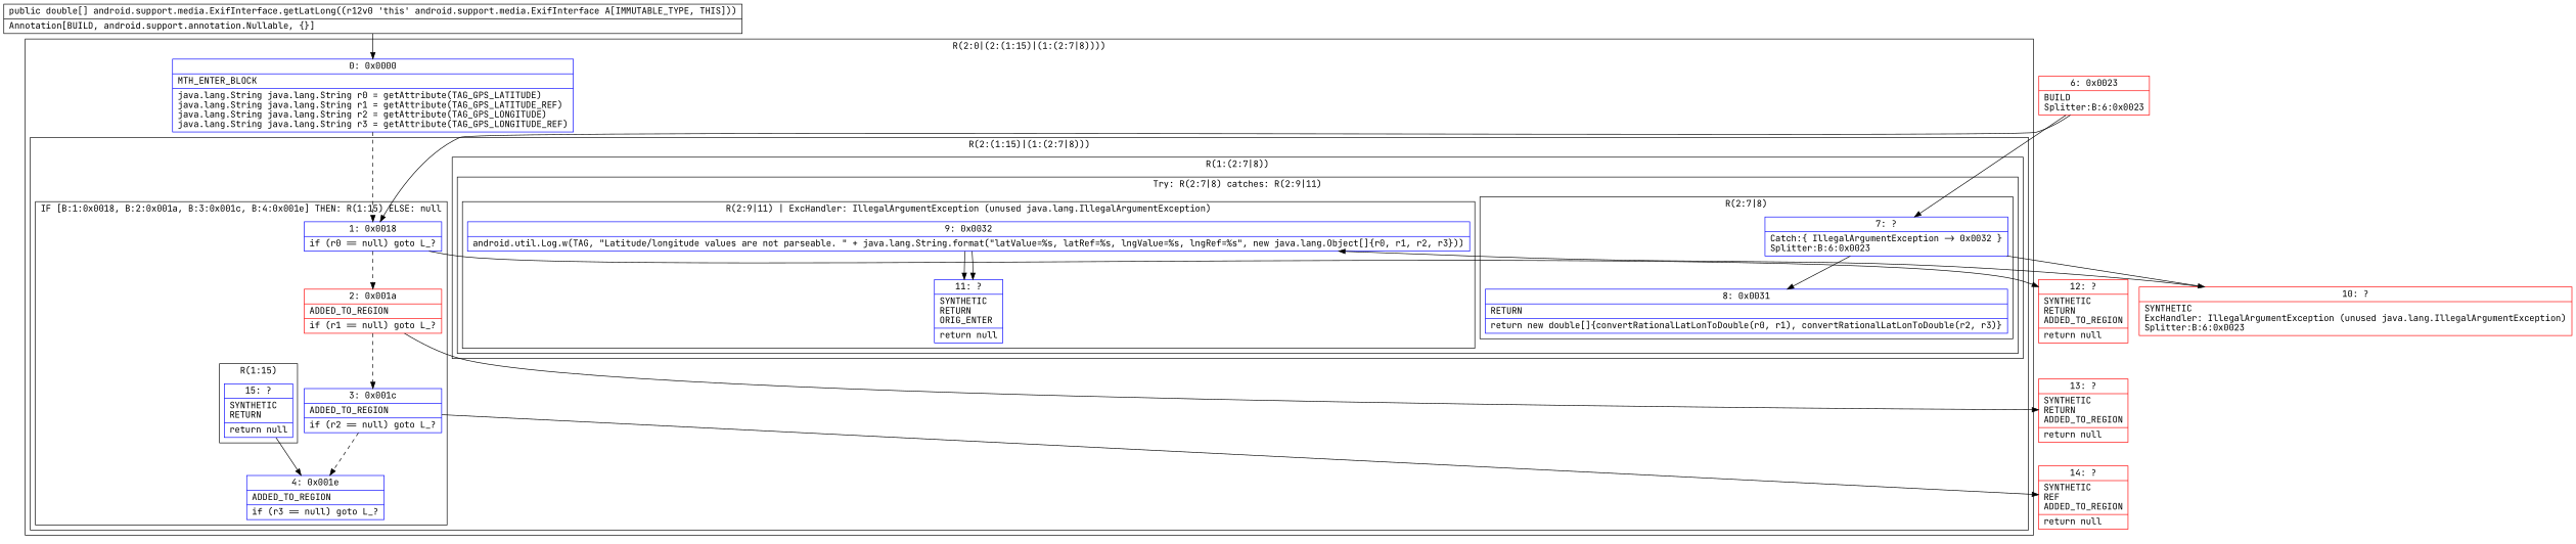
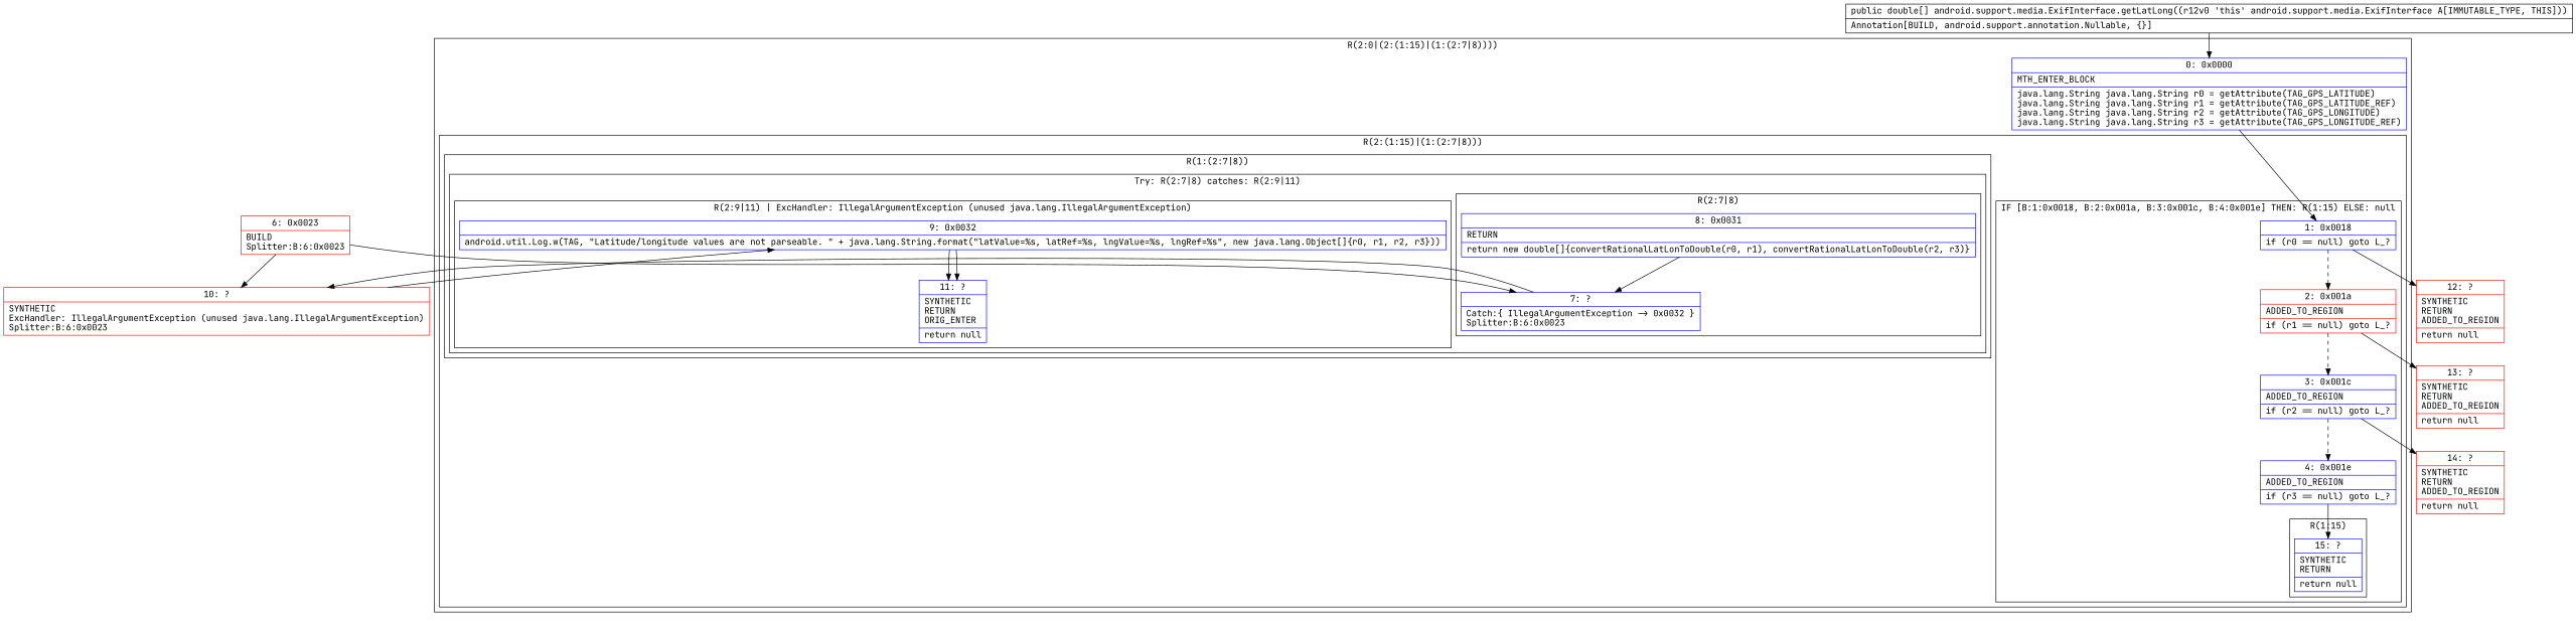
  digraph {
    fontname="JetBrains Mono"
    node [color=blue fontname="JetBrains Mono" shape=record]
    edge [fontname="JetBrains Mono"]
    n1 [label="{15\:\ ?|SYNTHETIC\lRETURN\l|return null\l}"]
    n2 [label="{1\:\ 0x0018|if (r0 == null) goto L_?\l}"]
    n3 [color=red label="{2\:\ 0x001a|ADDED_TO_REGION\l|if (r1 == null) goto L_?\l}"]
    n4 [label="{3\:\ 0x001c|ADDED_TO_REGION\l|if (r2 == null) goto L_?\l}"]
    n5 [label="{4\:\ 0x001e|ADDED_TO_REGION\l|if (r3 == null) goto L_?\l}"]
    n6 [label="{7\:\ ?|Catch:\{ IllegalArgumentException \-\> 0x0032 \}\lSplitter:B:6:0x0023\l}"]
    n7 [label="{8\:\ 0x0031|RETURN\l|return new double[]\{convertRationalLatLonToDouble(r0, r1), convertRationalLatLonToDouble(r2, r3)\}\l}"]
    n8 [label="{9\:\ 0x0032|android.util.Log.w(TAG, \"Latitude\/longitude values are not parseable. \" + java.lang.String.format(\"latValue=%s, latRef=%s, lngValue=%s, lngRef=%s\", new java.lang.Object[]\{r0, r1, r2, r3\}))\l}"]
    n9 [label="{11\:\ ?|SYNTHETIC\lRETURN\lORIG_ENTER\l|return null\l}"]
    n10 [label="{0\:\ 0x0000|MTH_ENTER_BLOCK\l|java.lang.String java.lang.String r0 = getAttribute(TAG_GPS_LATITUDE)\ljava.lang.String java.lang.String r1 = getAttribute(TAG_GPS_LATITUDE_REF)\ljava.lang.String java.lang.String r2 = getAttribute(TAG_GPS_LONGITUDE)\ljava.lang.String java.lang.String r3 = getAttribute(TAG_GPS_LONGITUDE_REF)\l}"]
    n11 [color=red label="{12\:\ ?|SYNTHETIC\lRETURN\lADDED_TO_REGION\l|return null\l}"]
    n12 [color=red label="{13\:\ ?|SYNTHETIC\lRETURN\lADDED_TO_REGION\l|return null\l}"]
-   n13 [color=red label="{14\:\ ?|SYNTHETIC\lREF\lADDED_TO_REGION\l|return null\l}"]
+   n13 [color=red label="{14\:\ ?|SYNTHETIC\lRETURN\lADDED_TO_REGION\l|return null\l}"]
    n14 [color=red label="{10\:\ ?|SYNTHETIC\lExcHandler: IllegalArgumentException (unused java.lang.IllegalArgumentException)\lSplitter:B:6:0x0023\l}"]
    n15 [color=red label="{6\:\ 0x0023|BUILD\lSplitter:B:6:0x0023\l}"]
    n16 [label="{public double[] android.support.media.ExifInterface.getLatLong((r12v0 'this' android.support.media.ExifInterface A[IMMUTABLE_TYPE, THIS]))  | Annotation[BUILD, android.support.annotation.Nullable, \{\}]\l}" color=""]
    subgraph cluster_1 {
      label="R(2:0|(2:(1:15)|(1:(2:7|8))))"
      n10
      subgraph cluster_2 {
        label="R(2:(1:15)|(1:(2:7|8)))"
        subgraph cluster_3 {
          label="IF [B:1:0x0018, B:2:0x001a, B:3:0x001c, B:4:0x001e] THEN: R(1:15) ELSE: null"
          n2
          n3
          n4
          n5
          subgraph cluster_4 {
            label="R(1:15)"
            n1
          }
        }
        subgraph cluster_5 {
          label="R(1:(2:7|8))"
          subgraph cluster_6 {
            label="Try: R(2:7|8) catches: R(2:9|11)"
            subgraph cluster_7 {
              label="R(2:7|8)"
              n6
              n7
            }
            subgraph cluster_8 {
              label="R(2:9|11) | ExcHandler: IllegalArgumentException (unused java.lang.IllegalArgumentException)\l"
              n8
              n9
            }
          }
        }
      }
    }
    subgraph cluster_9 {
      label="R(2:9|11) | ExcHandler: IllegalArgumentException (unused java.lang.IllegalArgumentException)\l"
    }
    n2 -> n3 [style=dashed]
    n2 -> n11
    n3 -> n4 [style=dashed]
    n3 -> n12
    n4 -> n5 [style=dashed]
    n4 -> n13
-   n1 -> n5
-   n6 -> n7
+   n5 -> n1
+   n7 -> n6
    n6 -> n14
    n8 -> n9
    n8 -> n9
-   n10 -> n2 [style=dashed]
+   n10 -> n2
    n14 -> n8
    n15 -> n6
-   n15 -> n2
+   n15 -> n14
    n16 -> n10
  }
